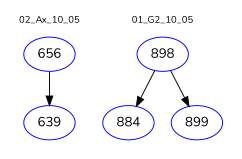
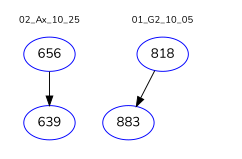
  digraph {
    fontname=Nunito
    node [color=blue fontname=Nunito]
    edge [color=black fontname=Nunito]
    n1 [label=656]
    n2 [label=639]
-   n3 [label=898]
-   n4 [label=884]
-   n5 [label=899]
+   n3 [label=818]
+   n4 [label=883]
    subgraph cluster_1 {
      color=white
      fontsize=10
-     label="02_Ax_10_05"
+     label="02_Ax_10_25"
      n1
      n2
    }
    subgraph cluster_2 {
      color=white
      fontsize=10
      label="01_G2_10_05"
      n3
      n4
-     n5
    }
    n1 -> n2
    n3 -> n4
-   n3 -> n5
  }
